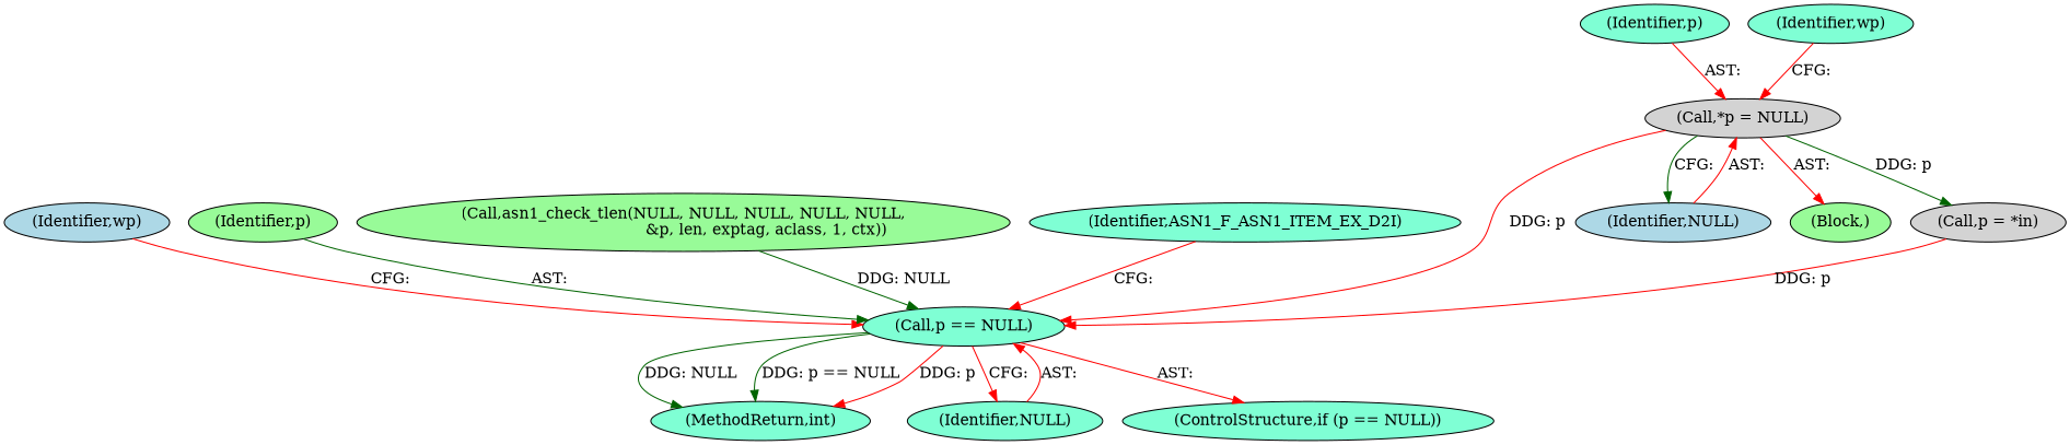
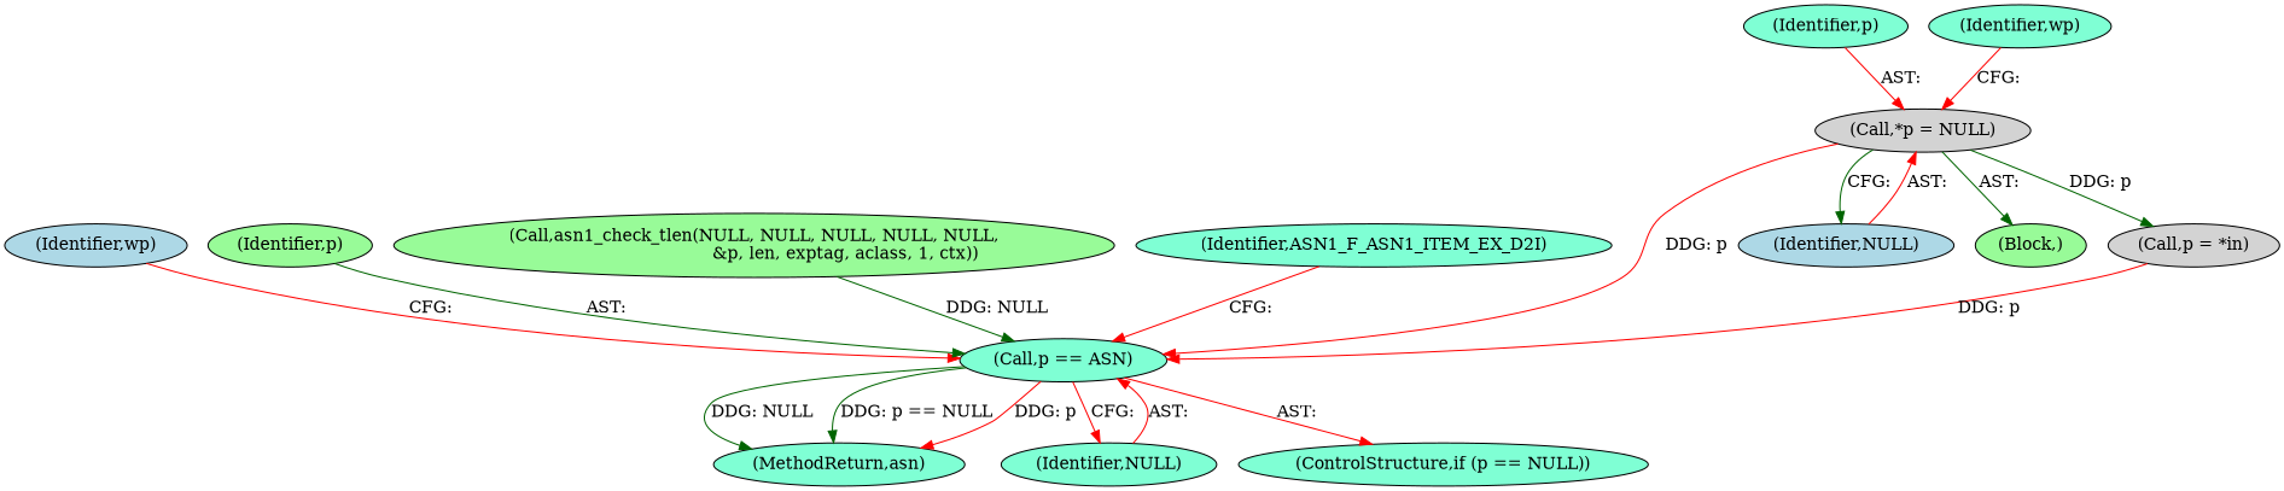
  digraph {
    node [fillcolor=aquamarine style=filled]
    edge [color=red]
    n1 [fillcolor=lightgrey label="(Call,*p = NULL)"]
-   n2 [label="(Call,p == NULL)"]
+   n2 [label="(Call,p == ASN)"]
    n3 [fillcolor=lightblue label="(Identifier,NULL)"]
    n4 [fillcolor=palegreen label="(Block,)"]
    n5 [fillcolor=lightgrey label="(Call,p = *in)"]
-   n6 [label="(MethodReturn,int)"]
+   n6 [label="(MethodReturn,asn)"]
    n7 [label="(Identifier,NULL)"]
    n8 [label="(ControlStructure,if (p == NULL))"]
    n9 [label="(Identifier,p)"]
    n10 [fillcolor=lightblue label="(Identifier,wp)"]
    n11 [fillcolor=palegreen label="(Identifier,p)"]
    n12 [label="(Identifier,wp)"]
    n13 [fillcolor=palegreen label="(Call,asn1_check_tlen(NULL, NULL, NULL, NULL, NULL,\n                                  &p, len, exptag, aclass, 1, ctx))"]
    n14 [label="(Identifier,ASN1_F_ASN1_ITEM_EX_D2I)"]
    n1 -> n2 [label="DDG: p"]
    n1 -> n3 [color=darkgreen label="CFG: "]
-   n1 -> n4 [label="AST: "]
+   n1 -> n4 [color=darkgreen label="AST: "]
    n1 -> n5 [color=darkgreen label="DDG: p"]
    n2 -> n6 [color=darkgreen label="DDG: NULL"]
    n2 -> n6 [color=darkgreen label="DDG: p == NULL"]
    n2 -> n6 [label="DDG: p"]
    n2 -> n7 [label="CFG: "]
    n2 -> n8 [label="AST: "]
    n3 -> n1 [label="AST: "]
    n5 -> n2 [label="DDG: p"]
    n7 -> n2 [label="AST: "]
    n9 -> n1 [label="AST: "]
    n10 -> n2 [label="CFG: "]
    n11 -> n2 [color=darkgreen label="AST: "]
    n12 -> n1 [label="CFG: "]
    n13 -> n2 [color=darkgreen label="DDG: NULL"]
    n14 -> n2 [label="CFG: "]
  }
